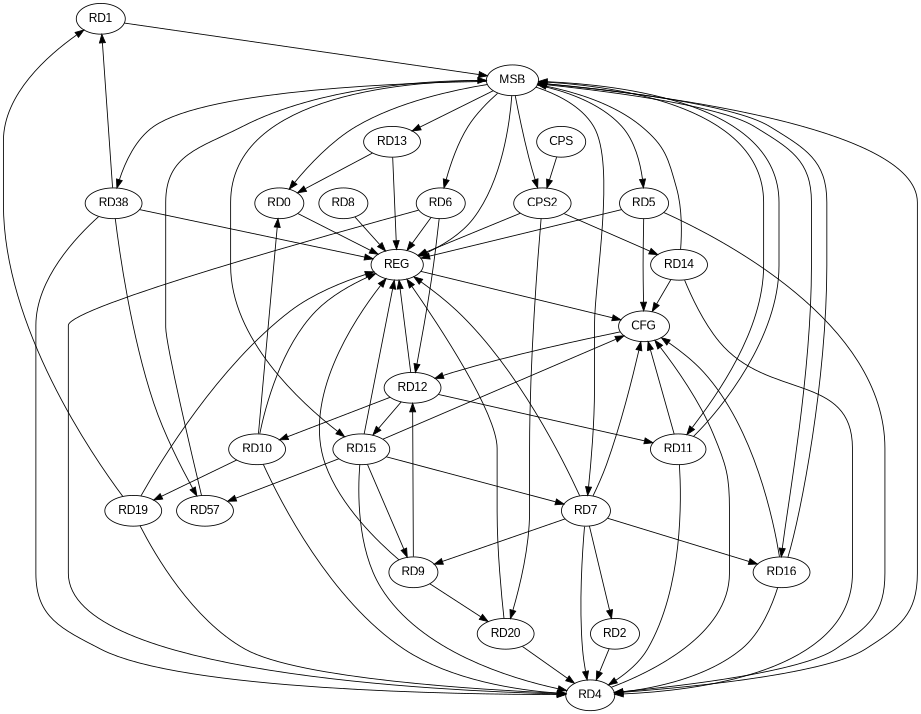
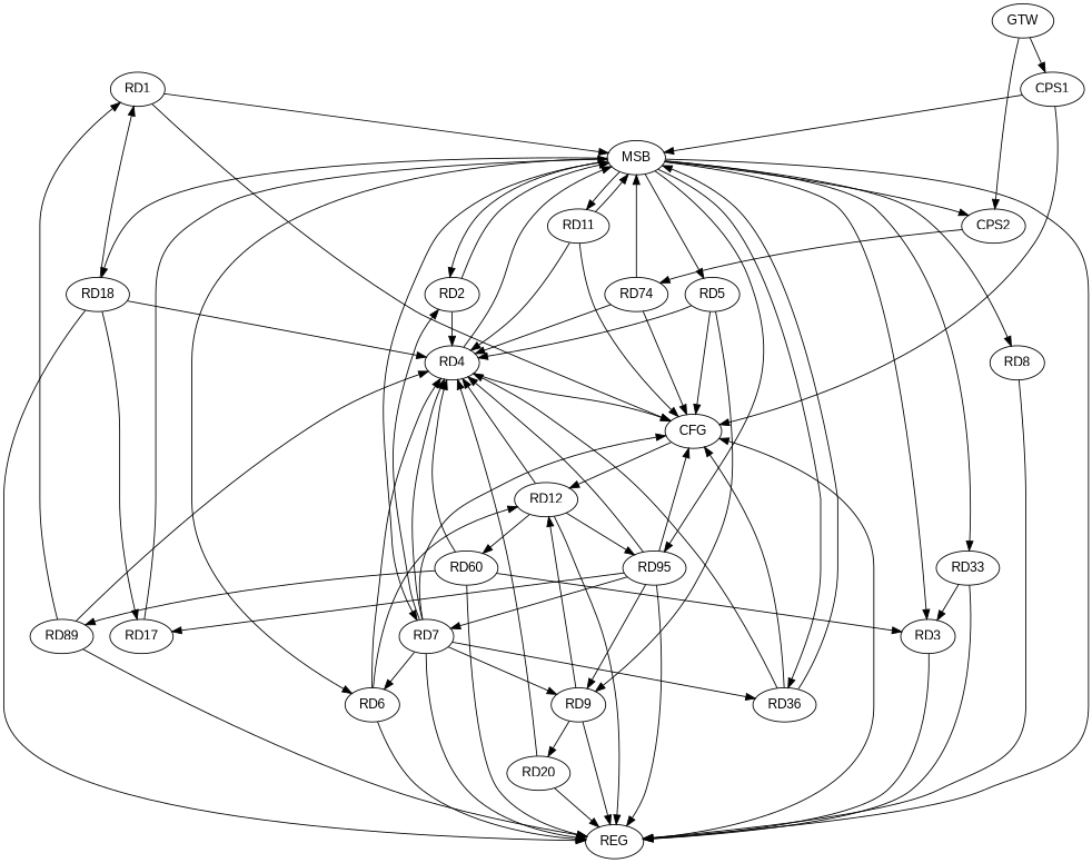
  strict digraph {
    fontname="Liberation Sans"
    node [fontname="Liberation Sans"]
    edge [fontname="Liberation Sans"]
    n1 [label=RD1]
    n2 [label=MSB]
    n3 [label=CFG]
    n4 [label=RD2]
-   n5 [label=RD0]
+   n5 [label=RD3]
    n6 [label=REG]
    n7 [label=RD5]
    n8 [label=RD6]
    n9 [label=RD7]
-   n10 [label=RD16]
+   n10 [label=RD36]
    n11 [label=RD8]
    n12 [label=RD11]
-   n13 [label=RD15]
-   n14 [label=RD13]
-   n15 [label=RD38]
+   n13 [label=RD95]
+   n14 [label=RD33]
+   n15 [label=RD18]
    n16 [label=CPS2]
    n17 [label=RD12]
    n18 [label=RD4]
-   n19 [label=RD10]
+   n19 [label=RD60]
    n20 [label=RD9]
    n21 [label=RD20]
-   n22 [label=RD19]
-   n23 [label=RD57]
-   n24 [label=RD14]
-   n26 [label=CPS]
+   n22 [label=RD89]
+   n23 [label=RD17]
+   n24 [label=RD74]
+   n25 [label=CPS1]
+   n26 [label=GTW]
    n1 -> n2
+   n1 -> n3
+   n2 -> n4
    n2 -> n5
    n2 -> n6
    n2 -> n7
    n2 -> n8
    n2 -> n9
    n2 -> n10
+   n2 -> n11
    n2 -> n12
    n2 -> n13
    n2 -> n14
    n2 -> n15
    n2 -> n16
    n3 -> n17
+   n4 -> n2
    n4 -> n18
    n5 -> n6
    n6 -> n3
    n7 -> n3
-   n7 -> n6
+   n7 -> n20
    n7 -> n18
    n8 -> n6
    n8 -> n17
    n8 -> n18
    n9 -> n3
    n9 -> n4
    n9 -> n6
+   n9 -> n8
    n9 -> n10
    n9 -> n18
    n9 -> n20
    n10 -> n2
    n10 -> n3
    n10 -> n18
    n11 -> n6
    n12 -> n2
    n12 -> n3
    n12 -> n18
    n13 -> n3
    n13 -> n6
    n13 -> n9
    n13 -> n18
    n13 -> n20
    n13 -> n23
    n14 -> n5
    n14 -> n6
    n15 -> n1
    n15 -> n6
    n15 -> n18
    n15 -> n23
-   n16 -> n6
-   n16 -> n21
    n16 -> n24
    n17 -> n6
    n17 -> n13
-   n17 -> n12
+   n17 -> n18
    n17 -> n19
    n18 -> n2
    n18 -> n3
    n19 -> n5
    n19 -> n6
    n19 -> n18
    n19 -> n22
    n20 -> n6
    n20 -> n17
    n20 -> n21
    n21 -> n6
    n21 -> n18
    n22 -> n1
    n22 -> n6
    n22 -> n18
    n23 -> n2
    n24 -> n2
    n24 -> n3
    n24 -> n18
+   n25 -> n2
+   n25 -> n3
    n26 -> n16
+   n26 -> n25
  }
